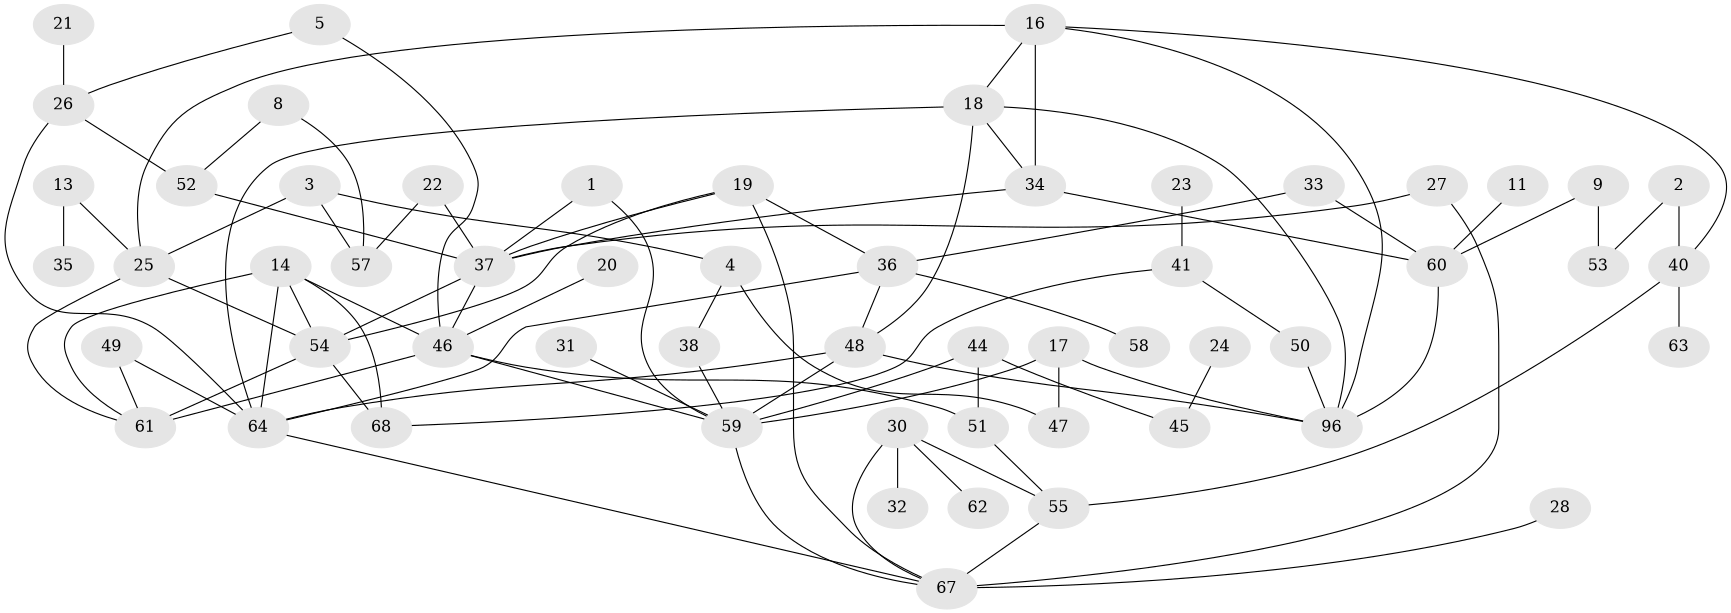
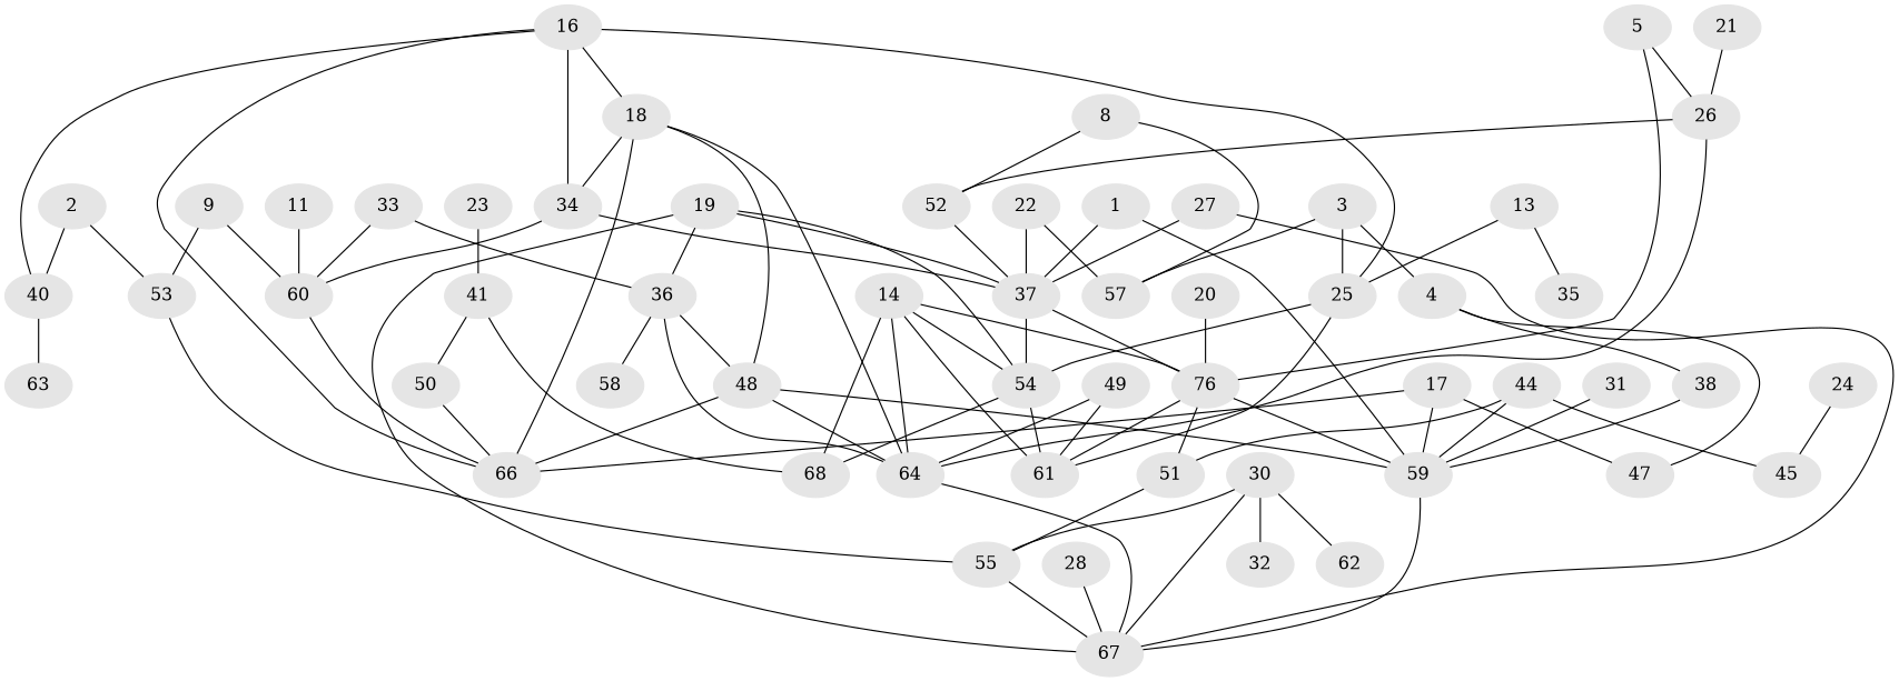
  graph {
    node [color=gray90 style=filled]
    edge [weight=1.0]
    1
    37
    59
-   46
+   46 [label=76]
    54
    67
    2
    40
    53
    63
    55
    3
    4
    25
    57
    38
    47
    61
    5
    26
    52
    64
    51
    49
    8
    9
    60
-   66 [label=96]
+   66
    11
    13
    35
    14
    68
    16
    18
    34
    48
    17
    19
    36
    58
    20
    21
    22
    23
    41
    50
    24
    45
    27
    28
    30
    32
    62
    31
    33
    44
    1 -- 37
    1 -- 59
    37 -- 46
    37 -- 54
    59 -- 67
    46 -- 59
    46 -- 61
    46 -- 51
    54 -- 61 [weight=2.0]
    54 -- 68
    2 -- 40
    2 -- 53
    40 -- 63
-   40 -- 55
+   53 -- 55
    55 -- 67 [weight=2.0]
    3 -- 4
    3 -- 25
    3 -- 57
    4 -- 38
    4 -- 47
    25 -- 54
    25 -- 61
    38 -- 59
    5 -- 46
    5 -- 26
    26 -- 52
    26 -- 64
    52 -- 37
    64 -- 67
    51 -- 55
    49 -- 61
    49 -- 64
    8 -- 57
    8 -- 52
    9 -- 53
    9 -- 60
    60 -- 66
    11 -- 60
    13 -- 25
    13 -- 35
    14 -- 46
    14 -- 54
    14 -- 61
    14 -- 64
    14 -- 68
    16 -- 40
    16 -- 25
    16 -- 66
    16 -- 18
    16 -- 34 [weight=2.0]
    18 -- 64
    18 -- 66
    18 -- 34
    18 -- 48
    34 -- 37
    34 -- 60
    48 -- 59 [weight=2.0]
    48 -- 64
    48 -- 66
    17 -- 59
    17 -- 47
    17 -- 66
    19 -- 37
    19 -- 54
    19 -- 67
    19 -- 36
    36 -- 64
    36 -- 48
    36 -- 58 [weight=2.0]
    20 -- 46
    21 -- 26
    22 -- 37
    22 -- 57
    23 -- 41
    41 -- 68
    41 -- 50
    50 -- 66
    24 -- 45
    27 -- 37
    27 -- 67
    28 -- 67
    30 -- 67
    30 -- 55
    30 -- 32
    30 -- 62
    31 -- 59
    33 -- 60
    33 -- 36
    44 -- 59
    44 -- 51
    44 -- 45
  }
